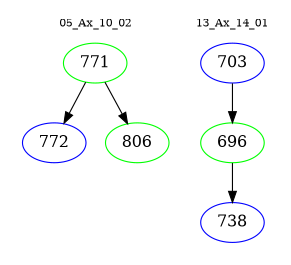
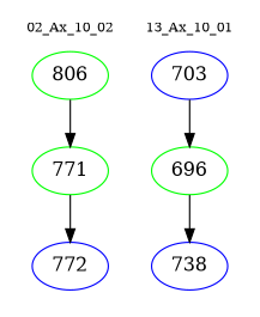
  digraph {
    node [color=blue]
    edge [color=black]
    n1 [label=772]
    n2 [color=green label=771]
    n3 [color=green label=806]
    n4 [label=703]
    n5 [color=green label=696]
    n6 [label=738]
    subgraph cluster_1 {
      color=white
      fontsize=10
-     label="05_Ax_10_02"
+     label="02_Ax_10_02"
      n1
      n2
      n3
    }
    subgraph cluster_2 {
      color=white
      fontsize=10
-     label="13_Ax_14_01"
+     label="13_Ax_10_01"
      n4
      n5
      n6
    }
    n2 -> n1
-   n2 -> n3
+   n3 -> n2
    n4 -> n5
    n5 -> n6
  }
